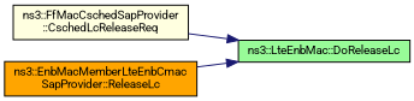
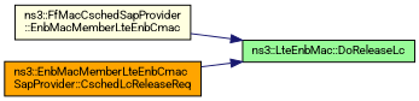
  digraph {
    fontname=Roboto
    rankdir=RL
    node [color=black fontname=Roboto fontsize=10 shape=record style=filled]
    edge [color=midnightblue dir=back fontname=Roboto fontsize=10 labelfontname=Helvetica labelfontsize=10 style=solid]
-   n1 [fillcolor=lightyellow fontcolor=black height=0.2 label="ns3::FfMacCschedSapProvider\l::CschedLcReleaseReq" width=0.4]
+   n1 [fillcolor=lightyellow fontcolor=black height=0.2 label="ns3::FfMacCschedSapProvider\l::EnbMacMemberLteEnbCmac" width=0.4]
    n2 [fillcolor=palegreen height=0.2 label="ns3::LteEnbMac::DoReleaseLc" width=0.4]
-   n3 [fillcolor=orange height=0.2 label="ns3::EnbMacMemberLteEnbCmac\lSapProvider::ReleaseLc" width=0.4]
+   n3 [fillcolor=orange height=0.2 label="ns3::EnbMacMemberLteEnbCmac\lSapProvider::CschedLcReleaseReq" width=0.4]
    n2 -> n1
    n2 -> n3
  }
